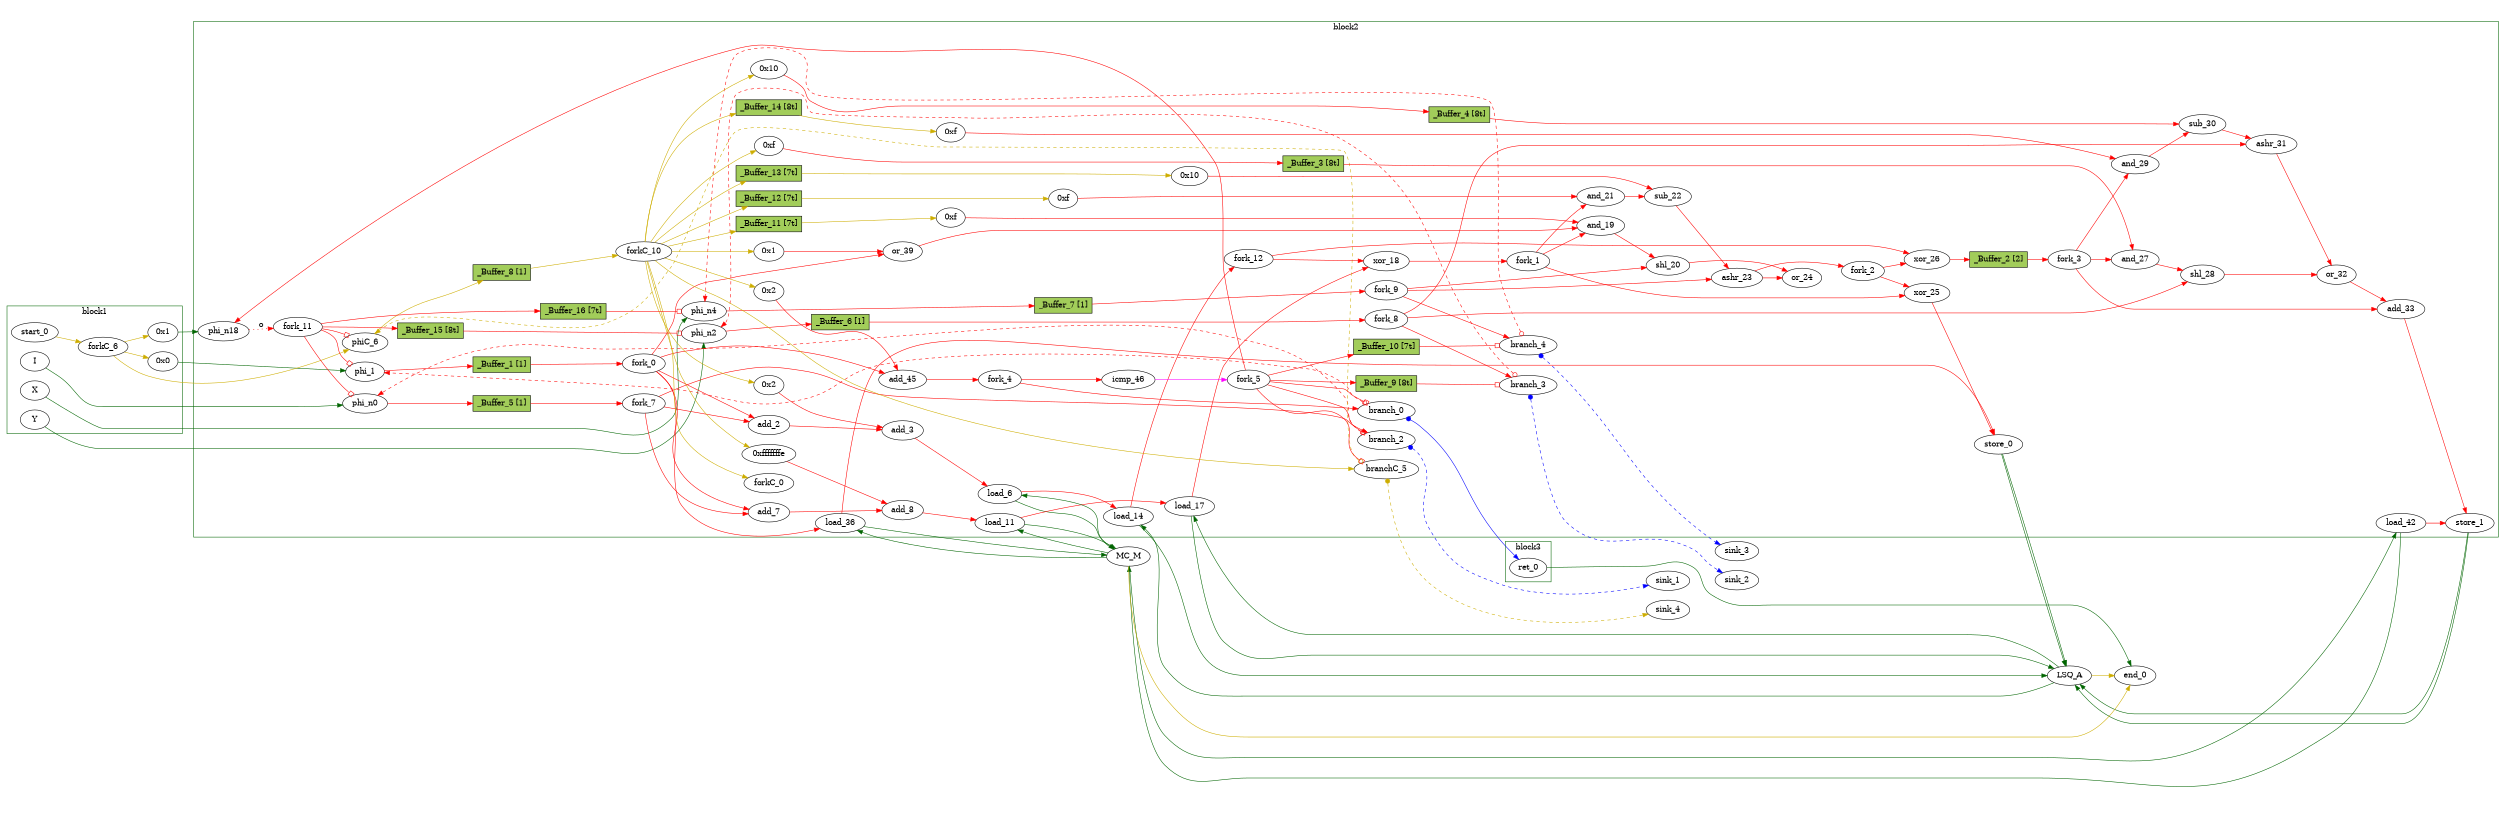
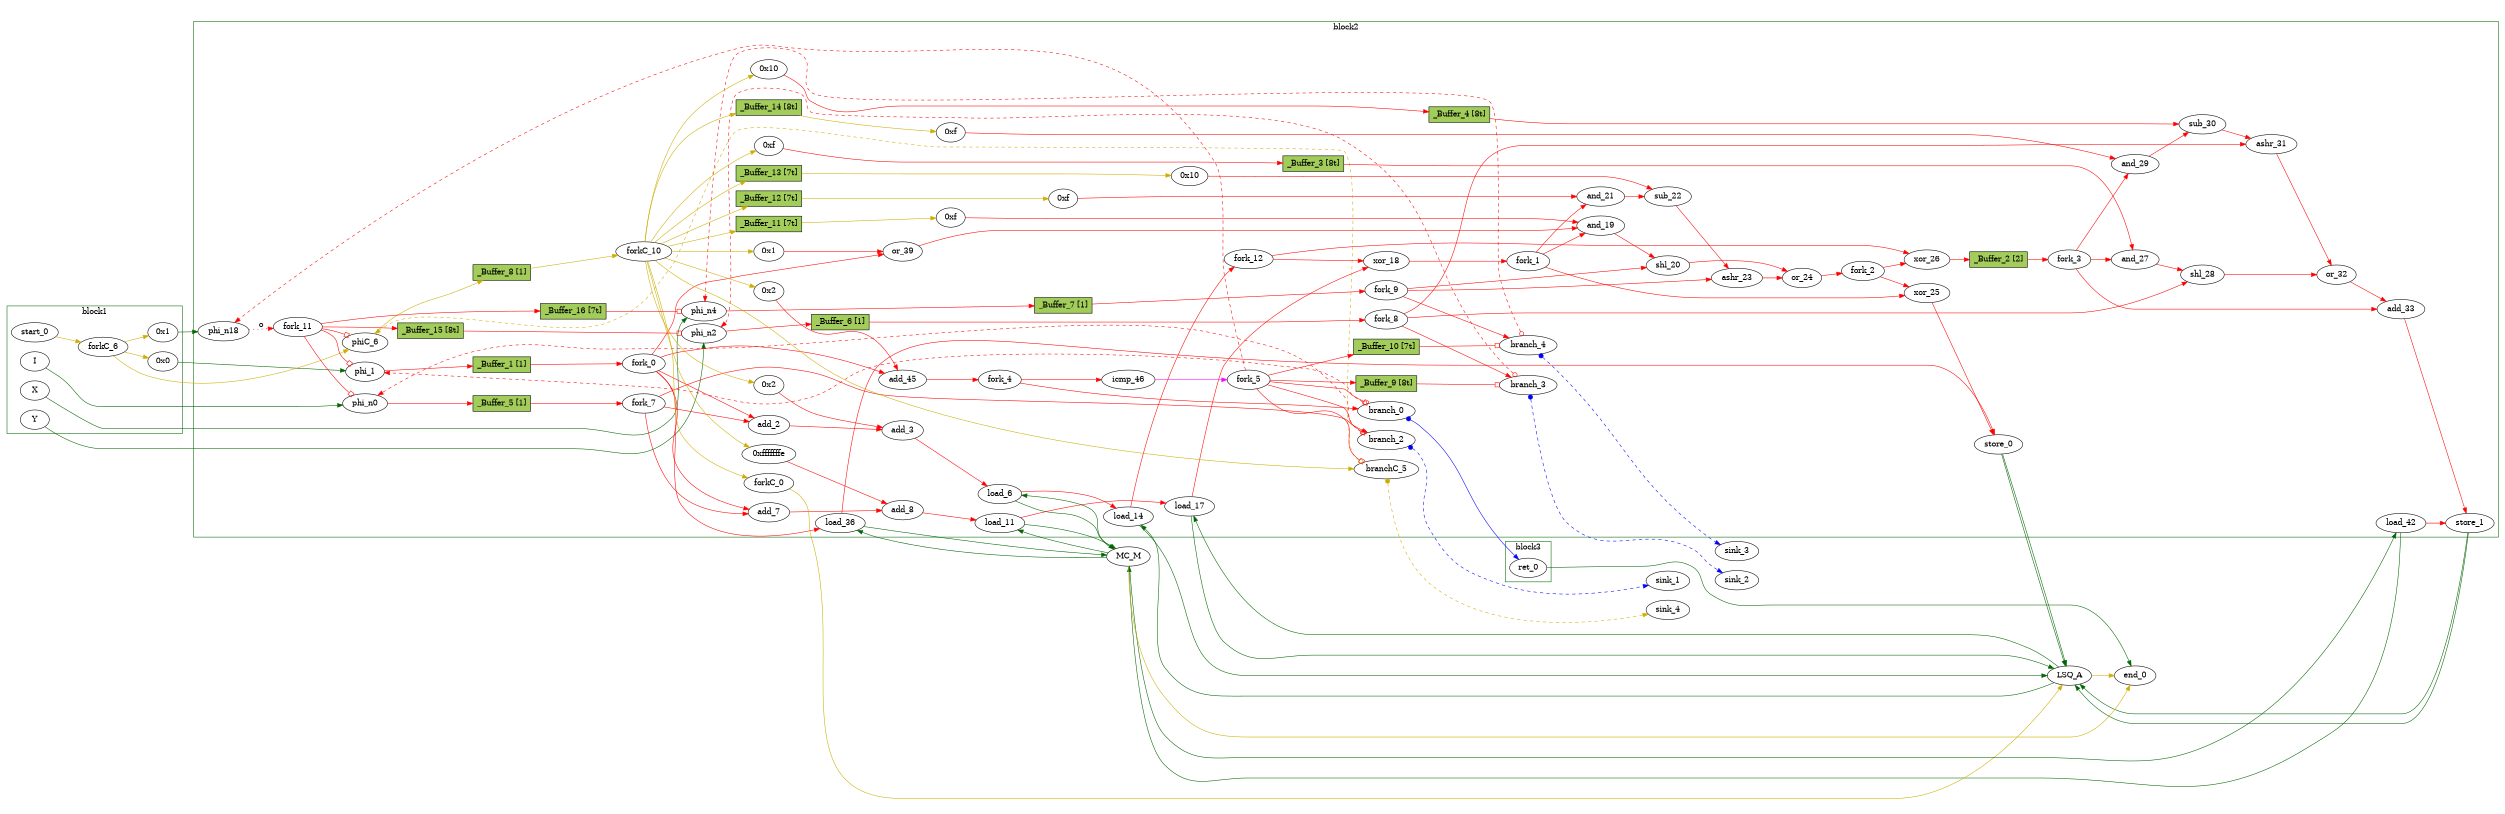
  digraph {
    rankdir=LR
    node [bbID=2 in="in1:32" out="out1:32" shape=oval type=Operator]
    edge [arrowhead=normal color=red from=out1 to=in1]
    I [bbID=1 type=Entry]
    Y [bbID=1 type=Entry]
    X [bbID=1 type=Entry]
    n4 [bbID=1 label="0x0" type=Constant value="0x0"]
    start_0 [bbID=1 in="in1:0" out="out1:0" type=Entry]
    n6 [bbID=1 label="0x1" type=Constant value="0x1"]
    forkC_6 [bbID=1 in="in1:0" out="out1:0 out2:0 out3:0" type=Fork]
    phi_1 [delay=0.366 in="in1?:1 in2:32 in3:32" type=Mux]
    add_2 [delay=1.693 in="in1:32 in2:32" op=add_op retimingDiff=1]
    n10 [label="0x2" retimingDiff=1 type=Constant value="0x2"]
    add_3 [delay=1.693 in="in1:32 in2:32" op=add_op retimingDiff=1]
    load_6 [in="in1:32 in2:32" latency=2 offset=0 op=mc_load_op out="out1:32 out2:32" portID=0 retimingDiff=2]
    add_7 [delay=1.693 in="in1:32 in2:32" op=add_op retimingDiff=1]
    n14 [label="0xfffffffe" retimingDiff=1 type=Constant value="0xfffffffe"]
    add_8 [delay=1.693 in="in1:32 in2:32" op=add_op retimingDiff=1]
    load_11 [in="in1:32 in2:32" latency=2 offset=0 op=mc_load_op out="out1:32 out2:32" portID=1 retimingDiff=2]
    load_14 [in="in1:32 in2:32" latency=5 offset=0 op=lsq_load_op out="out1:32 out2:32" portID=0 retimingDiff=5]
    load_17 [in="in1:32 in2:32" latency=5 offset=0 op=lsq_load_op out="out1:32 out2:32" portID=1 retimingDiff=5]
    xor_18 [in="in1:32 in2:32" op=xor_op retimingDiff=8]
    n20 [label="0xf" retimingDiff=8 type=Constant value="0xf"]
    and_19 [in="in1:32 in2:32" op=and_op retimingDiff=8]
    shl_20 [in="in1:32 in2:32" op=shl_op retimingDiff=8]
    n23 [label="0xf" retimingDiff=8 type=Constant value="0xf"]
    and_21 [in="in1:32 in2:32" op=and_op retimingDiff=8]
    n25 [label="0x10" retimingDiff=8 type=Constant value="0x10"]
    sub_22 [delay=1.693 in="in1:32 in2:32" op=sub_op retimingDiff=8]
    ashr_23 [in="in1:32 in2:32" op=ashr_op retimingDiff=8]
    or_24 [in="in1:32 in2:32" op=or_op retimingDiff=8]
    xor_25 [in="in1:32 in2:32" op=xor_op retimingDiff=8]
    xor_26 [in="in1:32 in2:32" op=xor_op retimingDiff=8]
    n31 [label="0xf" retimingDiff=1 type=Constant value="0xf"]
    and_27 [in="in1:32 in2:32" op=and_op retimingDiff=9]
    shl_28 [in="in1:32 in2:32" op=shl_op retimingDiff=9]
    n34 [label="0xf" retimingDiff=9 type=Constant value="0xf"]
    and_29 [in="in1:32 in2:32" op=and_op retimingDiff=9]
    n36 [label="0x10" retimingDiff=1 type=Constant value="0x10"]
    sub_30 [delay=1.693 in="in1:32 in2:32" op=sub_op retimingDiff=9]
    ashr_31 [in="in1:32 in2:32" op=ashr_op retimingDiff=9]
    or_32 [in="in1:32 in2:32" op=or_op retimingDiff=9]
    add_33 [delay=1.693 in="in1:32 in2:32" op=add_op retimingDiff=9]
    load_36 [in="in1:32 in2:32" latency=2 offset=0 op=mc_load_op out="out1:32 out2:32" portID=2 retimingDiff=2]
    store_0 [in="in1:32 in2:32" offset=2 op=lsq_store_op out="out1:32 out2:32" portID=0]
    n43 [label="0x1" retimingDiff=1 type=Constant value="0x1"]
    or_39 [in="in1:32 in2:32" op=or_op retimingDiff=1]
    load_42 [in="in1:32 in2:32" latency=2 offset=0 op=mc_load_op out="out1:32 out2:32" portID=3 retimingDiff=2]
    store_1 [in="in1:32 in2:32" offset=2 op=lsq_store_op out="out1:32 out2:32" portID=1]
    n47 [label="0x2" retimingDiff=1 type=Constant value="0x2"]
    add_45 [delay=1.693 in="in1:32 in2:32" op=add_op retimingDiff=1]
    icmp_46 [delay=1.53 in="in1:32 in2:32" op=icmp_ult_op out="out1:1" retimingDiff=1]
    forkC_0 [in="in1:0" out="out1:0" retimingDiff=1 type=Fork]
    phi_n0 [delay=0.366 in="in1?:1 in2:32 in3:32" type=Mux]
    phi_n2 [delay=0.366 in="in1?:1 in2:32 in3:32" retimingDiff=8 type=Mux]
    phi_n4 [delay=0.366 in="in1?:1 in2:32 in3:32" retimingDiff=7 type=Mux]
    phiC_6 [delay=0.166 in="in1?:1 in2:0 in3:0" out="out1:0" type=Mux]
    branch_0 [in="in1:32 in2?:1*i" out="out1+:32 out2-:32" retimingDiff=1 type=Branch]
    phi_n18 [delay=0.366 in="in1:32 in2:32*i" type=Merge]
    branch_2 [in="in1:32 in2?:1*i" out="out1+:32 out2-:32" retimingDiff=1 type=Branch]
    branch_3 [in="in1:32 in2?:1*i" out="out1+:32 out2-:32" retimingDiff=9 type=Branch]
    branch_4 [in="in1:32 in2?:1*i" out="out1+:32 out2-:32" retimingDiff=8 type=Branch]
    branchC_5 [in="in1:0 in2?:1*i" out="out1+:0 out2-:0" retimingDiff=1 type=Branch]
    fork_0 [out="out1:32 out2:32 out3:32 out4:32 out5:32" retimingDiff=1 type=Fork]
    fork_1 [out="out1:32 out2:32 out3:32" retimingDiff=8 type=Fork]
    fork_2 [out="out1:32 out2:32" retimingDiff=8 type=Fork]
    fork_3 [out="out1:32 out2:32 out3:32" retimingDiff=9 type=Fork]
    fork_4 [out="out1:32 out2:32" retimingDiff=1 type=Fork]
    fork_5 [out="out1:32 out2:32 out3:32 out4:32 out5:32 out6:32" retimingDiff=1 type=Fork]
    fork_7 [out="out1:32 out2:32 out3:32" retimingDiff=1 type=Fork]
    fork_8 [out="out1:32 out2:32 out3:32" retimingDiff=9 type=Fork]
    fork_9 [out="out1:32 out2:32 out3:32" retimingDiff=8 type=Fork]
    forkC_10 [in="in1:0" out="out1:0 out2:0 out3:0 out4:0 out5:0 out6:0 out7:0 out8:0 out9:0 out10:0 out11:0 out12:0 out13:0" retimingDiff=1 type=Fork]
    fork_11 [out="out1:32 out2:32 out3:32 out4:32 out5:32" type=Fork]
    fork_12 [out="out1:32 out2:32" retimingDiff=8 type=Fork]
    n73 [fillcolor=darkolivegreen3 height=0.4 label="_Buffer_1 [1]" shape=box slots=1 style=filled transparent=false type=Buffer]
    n74 [fillcolor=darkolivegreen3 height=0.4 label="_Buffer_2 [2]" shape=box slots=2 style=filled transparent=false type=Buffer]
    n75 [fillcolor=darkolivegreen3 height=0.4 label="_Buffer_3 [8t]" shape=box slots=8 style=filled transparent=true type=Buffer]
    n76 [fillcolor=darkolivegreen3 height=0.4 label="_Buffer_4 [8t]" shape=box slots=8 style=filled transparent=true type=Buffer]
    n77 [fillcolor=darkolivegreen3 height=0.4 label="_Buffer_5 [1]" shape=box slots=1 style=filled transparent=false type=Buffer]
    n78 [fillcolor=darkolivegreen3 height=0.4 label="_Buffer_6 [1]" shape=box slots=1 style=filled transparent=false type=Buffer]
    n79 [fillcolor=darkolivegreen3 height=0.4 label="_Buffer_7 [1]" shape=box slots=1 style=filled transparent=false type=Buffer]
    n80 [fillcolor=darkolivegreen3 height=0.4 in="in1:0" label="_Buffer_8 [1]" out="out1:0" shape=box slots=1 style=filled transparent=false type=Buffer]
    n81 [fillcolor=darkolivegreen3 height=0.4 label="_Buffer_9 [8t]" shape=box slots=8 style=filled transparent=true type=Buffer]
    n82 [fillcolor=darkolivegreen3 height=0.4 label="_Buffer_10 [7t]" shape=box slots=7 style=filled transparent=true type=Buffer]
    n83 [fillcolor=darkolivegreen3 height=0.4 in="in1:0" label="_Buffer_11 [7t]" out="out1:0" shape=box slots=7 style=filled transparent=true type=Buffer]
    n84 [fillcolor=darkolivegreen3 height=0.4 in="in1:0" label="_Buffer_12 [7t]" out="out1:0" shape=box slots=7 style=filled transparent=true type=Buffer]
    n85 [fillcolor=darkolivegreen3 height=0.4 in="in1:0" label="_Buffer_13 [7t]" out="out1:0" shape=box slots=7 style=filled transparent=true type=Buffer]
    n86 [fillcolor=darkolivegreen3 height=0.4 in="in1:0" label="_Buffer_14 [8t]" out="out1:0" shape=box slots=8 style=filled transparent=true type=Buffer]
    n87 [fillcolor=darkolivegreen3 height=0.4 label="_Buffer_15 [8t]" shape=box slots=8 style=filled transparent=true type=Buffer]
    n88 [fillcolor=darkolivegreen3 height=0.4 label="_Buffer_16 [7t]" shape=box slots=7 style=filled transparent=true type=Buffer]
    ret_0 [bbID=3 op=ret_op]
    MC_M [bbID=0 bbcount=0 in="in1:32*l0a in2:32*l1a in3:32*l2a in4:32*l3a" ldcount=4 memory=M out="out1:32*l0d out2:32*l1d out3:32*l2d out4:32*l3d out5:0*e" stcount=0 type=MC shape=""]
    LSQ_A [bbID=0 bbcount=1 fifoDepth=8 in="in1:0*c0 in2:32*l0a in3:32*l1a in4:32*s0a in5:32*s0d in6:32*s1a in7:32*s1d" ldcount=2 loadOffsets="{{0;0;0;0;0;0;0;0}}" loadPorts="{{0;1;0;0;0;0;0;0}}" memory=A numLoads="{2}" numStores="{2}" out="out1:32*l0d out2:32*l1d out3:0*e" stcount=2 storeOffsets="{{2;2;0;0;0;0;0;0}}" storePorts="{{0;1;0;0;0;0;0;0}}" type=LSQ shape=""]
    sink_1 [bbID=0 type=Sink out=""]
    sink_2 [bbID=0 type=Sink out=""]
    sink_3 [bbID=0 type=Sink out=""]
    sink_4 [bbID=0 in="in1:0" type=Sink out=""]
    end_0 [bbID=0 in="in1:0*e in2:0*e in3:32" type=Exit]
    subgraph cluster_1 {
      color=darkgreen
      label=block1
      I
      Y
      X
      n4
      start_0
      n6
      forkC_6
    }
    subgraph cluster_2 {
      color=darkgreen
      label=block2
      phi_1
      add_2
      n10
      add_3
      load_6
      add_7
      n14
      add_8
      load_11
      load_14
      load_17
      xor_18
      n20
      and_19
      shl_20
      n23
      and_21
      n25
      sub_22
      ashr_23
      or_24
      xor_25
      xor_26
      n31
      and_27
      shl_28
      n34
      and_29
      n36
      sub_30
      ashr_31
      or_32
      add_33
      load_36
      store_0
      n43
      or_39
      load_42
      store_1
      n47
      add_45
      icmp_46
      forkC_0
      phi_n0
      phi_n2
      phi_n4
      phiC_6
      branch_0
      phi_n18
      branch_2
      branch_3
      branch_4
      branchC_5
      fork_0
      fork_1
      fork_2
      fork_3
      fork_4
      fork_5
      fork_7
      fork_8
      fork_9
      forkC_10
      fork_11
      fork_12
      n73
      n74
      n75
      n76
      n77
      n78
      n79
      n80
      n81
      n82
      n83
      n84
      n85
      n86
      n87
      n88
    }
    subgraph cluster_3 {
      color=darkgreen
      label=block3
      ret_0
    }
    I -> phi_n0 [color=darkgreen to=in3]
    Y -> phi_n2 [color=darkgreen to=in3]
    X -> phi_n4 [color=darkgreen to=in3]
    n4 -> phi_1 [color=darkgreen to=in3]
    start_0 -> forkC_6 [color=gold3]
    n6 -> phi_n18 [color=darkgreen]
    forkC_6 -> n4 [color=gold3]
    forkC_6 -> n6 [color=gold3 from=out3]
    forkC_6 -> phiC_6 [color=gold3 from=out2 to=in3]
    phi_1 -> n73
    add_2 -> add_3
    n10 -> add_3 [to=in2]
    add_3 -> load_6 [to=in2]
    load_6 -> load_14 [to=in2]
    load_6 -> MC_M [color=darkgreen from=out2]
    add_7 -> add_8
    n14 -> add_8 [to=in2]
    add_8 -> load_11 [to=in2]
    load_11 -> load_17 [to=in2]
    load_11 -> MC_M [color=darkgreen from=out2 to=in2]
    load_14 -> fork_12
    load_14 -> LSQ_A [color=darkgreen from=out2 to=in2]
    load_17 -> xor_18 [to=in2]
    load_17 -> LSQ_A [color=darkgreen from=out2 to=in3]
    xor_18 -> fork_1
    n20 -> and_19 [to=in2]
    and_19 -> shl_20 [to=in2]
    shl_20 -> or_24
    n23 -> and_21 [to=in2]
    and_21 -> sub_22 [to=in2]
    n25 -> sub_22
    sub_22 -> ashr_23 [to=in2]
    ashr_23 -> or_24 [to=in2]
-   ashr_23 -> fork_2
+   or_24 -> fork_2
    xor_25 -> store_0
    xor_26 -> n74
    n31 -> n75
    and_27 -> shl_28 [to=in2]
    shl_28 -> or_32
    n34 -> and_29 [to=in2]
    and_29 -> sub_30 [to=in2]
    n36 -> n76
    sub_30 -> ashr_31 [to=in2]
    ashr_31 -> or_32 [to=in2]
    or_32 -> add_33 [to=in2]
    add_33 -> store_1
    load_36 -> store_0 [to=in2]
    load_36 -> MC_M [color=darkgreen from=out2 to=in3]
    store_0 -> LSQ_A [color=darkgreen from=out2 to=in4]
    store_0 -> LSQ_A [color=darkgreen to=in5]
    n43 -> or_39 [to=in2]
    or_39 -> and_19 [to=in2]
    load_42 -> store_1 [to=in2]
    load_42 -> MC_M [color=darkgreen from=out2 to=in4]
    store_1 -> LSQ_A [color=darkgreen from=out2 to=in6]
    store_1 -> LSQ_A [color=darkgreen to=in7]
    n47 -> add_45 [to=in2]
    add_45 -> fork_4
    icmp_46 -> fork_5 [color=magenta]
+   forkC_0 -> LSQ_A [color=gold3]
    phi_n0 -> n77
    phi_n2 -> n78
    phi_n4 -> n79
    phiC_6 -> n80 [color=gold3]
    branch_0 -> phi_1 [arrowtail=odot constraint=false dir=both from=out2 minlen=3 style=dashed to=in2]
    branch_0 -> ret_0 [arrowtail=dot color=blue dir=both]
    phi_n18 -> fork_11 [label=o slots=1 style=dotted transparent=true]
    branch_2 -> phi_n0 [arrowtail=odot constraint=false dir=both from=out2 minlen=3 style=dashed to=in2]
    branch_2 -> sink_1 [arrowtail=dot color=blue dir=both minlen=3 style=dashed]
    branch_3 -> phi_n2 [arrowtail=odot constraint=false dir=both from=out2 minlen=3 style=dashed to=in2]
    branch_3 -> sink_2 [arrowtail=dot color=blue dir=both minlen=3 style=dashed]
    branch_4 -> phi_n4 [arrowtail=odot constraint=false dir=both from=out2 minlen=3 style=dashed to=in2]
    branch_4 -> sink_3 [arrowtail=dot color=blue dir=both minlen=3 style=dashed]
    branchC_5 -> phiC_6 [arrowtail=odot color=gold3 constraint=false dir=both from=out2 minlen=3 style=dashed to=in2]
    branchC_5 -> sink_4 [arrowtail=dot color=gold3 dir=both minlen=3 style=dashed]
    fork_0 -> add_2
    fork_0 -> add_7 [from=out2]
    fork_0 -> load_36 [from=out5 to=in2]
    fork_0 -> or_39 [from=out3]
    fork_0 -> add_45 [from=out4]
    fork_1 -> and_19
    fork_1 -> and_21 [from=out2]
    fork_1 -> xor_25 [from=out3]
    fork_2 -> xor_25 [to=in2]
    fork_2 -> xor_26 [from=out2 to=in2]
    fork_3 -> and_27
    fork_3 -> and_29 [from=out2]
    fork_3 -> add_33 [from=out3]
    fork_4 -> icmp_46
    fork_4 -> branch_0 [from=out2]
    fork_5 -> branch_0 [arrowhead=obox to=in2]
-   fork_5 -> phi_n18 [constraint=false from=out2 minlen=3 style=solid to=in2]
+   fork_5 -> phi_n18 [constraint=false from=out2 minlen=3 style=dashed to=in2]
    fork_5 -> branch_2 [arrowhead=obox from=out3 to=in2]
    fork_5 -> branchC_5 [arrowhead=obox from=out6 to=in2]
    fork_5 -> n81 [from=out4]
    fork_5 -> n82 [from=out5]
    fork_7 -> add_2 [to=in2]
    fork_7 -> add_7 [from=out3 to=in2]
    fork_7 -> branch_2 [from=out2]
    fork_8 -> shl_28
    fork_8 -> ashr_31 [from=out3]
    fork_8 -> branch_3 [from=out2]
    fork_9 -> shl_20
    fork_9 -> ashr_23 [from=out3]
    fork_9 -> branch_4 [from=out2]
    forkC_10 -> n10 [color=gold3]
    forkC_10 -> n14 [color=gold3 from=out3]
    forkC_10 -> n31 [color=gold3 from=out7]
    forkC_10 -> n36 [color=gold3 from=out9]
    forkC_10 -> n43 [color=gold3 from=out10]
    forkC_10 -> n47 [color=gold3 from=out11]
    forkC_10 -> forkC_0 [color=gold3 from=out13]
    forkC_10 -> branchC_5 [color=gold3 from=out2]
    forkC_10 -> n83 [color=gold3 from=out4]
    forkC_10 -> n84 [color=gold3 from=out5]
    forkC_10 -> n85 [color=gold3 from=out6]
    forkC_10 -> n86 [color=gold3 from=out8]
    fork_11 -> phi_1 [arrowhead=obox]
    fork_11 -> phi_n0 [arrowhead=obox from=out2]
    fork_11 -> phiC_6 [arrowhead=obox from=out5]
    fork_11 -> n87 [from=out3]
    fork_11 -> n88 [from=out4]
    fork_12 -> xor_18
    fork_12 -> xor_26 [from=out2]
    n73 -> fork_0
    n74 -> fork_3
    n75 -> and_27 [to=in2]
    n76 -> sub_30
    n77 -> fork_7
    n78 -> fork_8
    n79 -> fork_9
    n80 -> forkC_10 [color=gold3]
    n81 -> branch_3 [arrowhead=obox to=in2]
    n82 -> branch_4 [arrowhead=obox to=in2]
    n83 -> n20 [color=gold3]
    n84 -> n23 [color=gold3]
    n85 -> n25 [color=gold3]
    n86 -> n34 [color=gold3]
    n87 -> phi_n2 [arrowhead=obox]
    n88 -> phi_n4 [arrowhead=obox]
    ret_0 -> end_0 [color=darkgreen to=in3]
    MC_M -> load_6 [color=darkgreen]
    MC_M -> load_11 [color=darkgreen from=out2]
    MC_M -> load_36 [color=darkgreen from=out3]
    MC_M -> load_42 [color=darkgreen from=out4]
    MC_M -> end_0 [color=gold3 from=out5 to=in2]
    LSQ_A -> load_14 [color=darkgreen]
    LSQ_A -> load_17 [color=darkgreen from=out2]
    LSQ_A -> end_0 [color=gold3 from=out3]
  }
